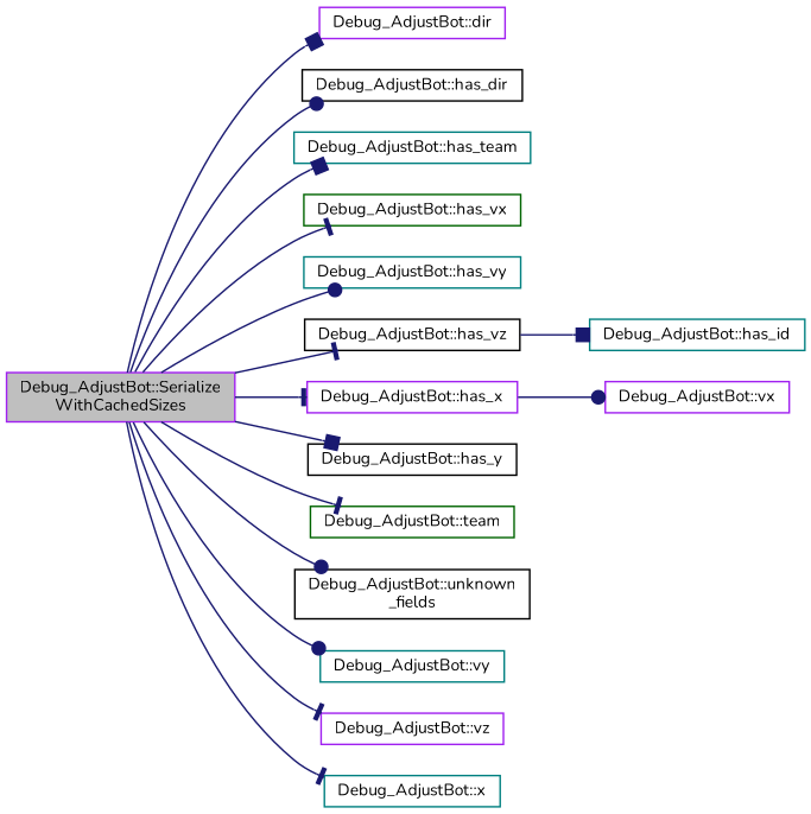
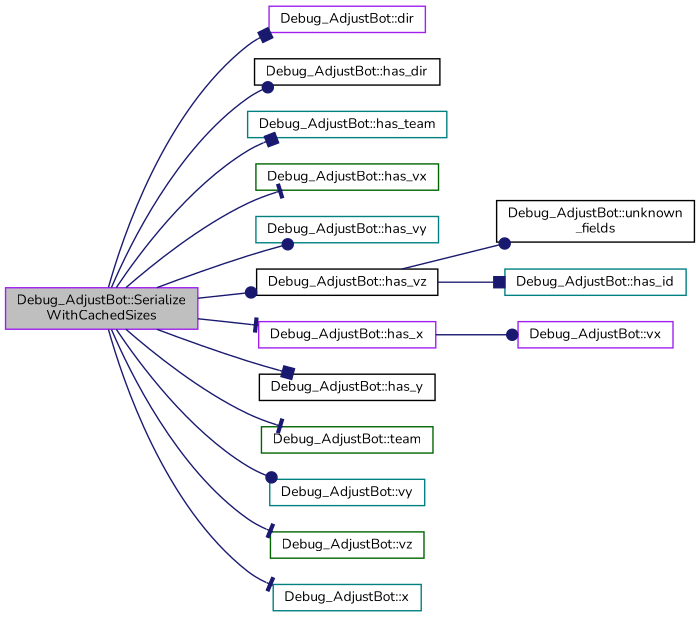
  digraph {
    fontname=Nunito
    rankdir=LR
    node [color=teal fillcolor=white fontname=Nunito fontsize=10 shape=record style=filled]
    edge [arrowhead=tee color=midnightblue fontname=Nunito fontsize=10 labelfontname=Helvetica labelfontsize=10 style=solid]
    n1 [color=purple fillcolor=grey75 fontcolor=black height=0.2 label="Debug_AdjustBot::Serialize\lWithCachedSizes" width=0.4]
    n2 [color=purple height=0.2 label="Debug_AdjustBot::dir" width=0.4]
    n3 [color=black height=0.2 label="Debug_AdjustBot::has_dir" width=0.4]
    n4 [height=0.2 label="Debug_AdjustBot::has_team" width=0.4]
    n5 [color=darkgreen height=0.2 label="Debug_AdjustBot::has_vx" width=0.4]
    n6 [height=0.2 label="Debug_AdjustBot::has_vy" width=0.4]
    n7 [color=black height=0.2 label="Debug_AdjustBot::has_vz" width=0.4]
    n8 [color=purple height=0.2 label="Debug_AdjustBot::has_x" width=0.4]
    n9 [color=black height=0.2 label="Debug_AdjustBot::has_y" width=0.4]
    n10 [color=darkgreen height=0.2 label="Debug_AdjustBot::team" width=0.4]
    n11 [color=black height=0.2 label="Debug_AdjustBot::unknown\l_fields" width=0.4]
    n12 [height=0.2 label="Debug_AdjustBot::vy" width=0.4]
-   n13 [color=purple height=0.2 label="Debug_AdjustBot::vz" width=0.4]
+   n13 [color=darkgreen height=0.2 label="Debug_AdjustBot::vz" width=0.4]
    n14 [height=0.2 label="Debug_AdjustBot::x" width=0.4]
    n15 [height=0.2 label="Debug_AdjustBot::has_id" width=0.4]
    n16 [color=purple height=0.2 label="Debug_AdjustBot::vx" width=0.4]
    n1 -> n2 [arrowhead=box]
    n1 -> n3 [arrowhead=dot]
    n1 -> n4 [arrowhead=box]
    n1 -> n5
    n1 -> n6 [arrowhead=dot]
-   n1 -> n7
+   n1 -> n7 [arrowhead=dot]
    n1 -> n8
    n1 -> n9 [arrowhead=box]
    n1 -> n10
-   n1 -> n11 [arrowhead=dot]
+   n7 -> n11 [arrowhead=dot]
    n1 -> n12 [arrowhead=dot]
    n1 -> n13
    n1 -> n14
    n7 -> n15 [arrowhead=box]
    n8 -> n16 [arrowhead=dot]
  }
